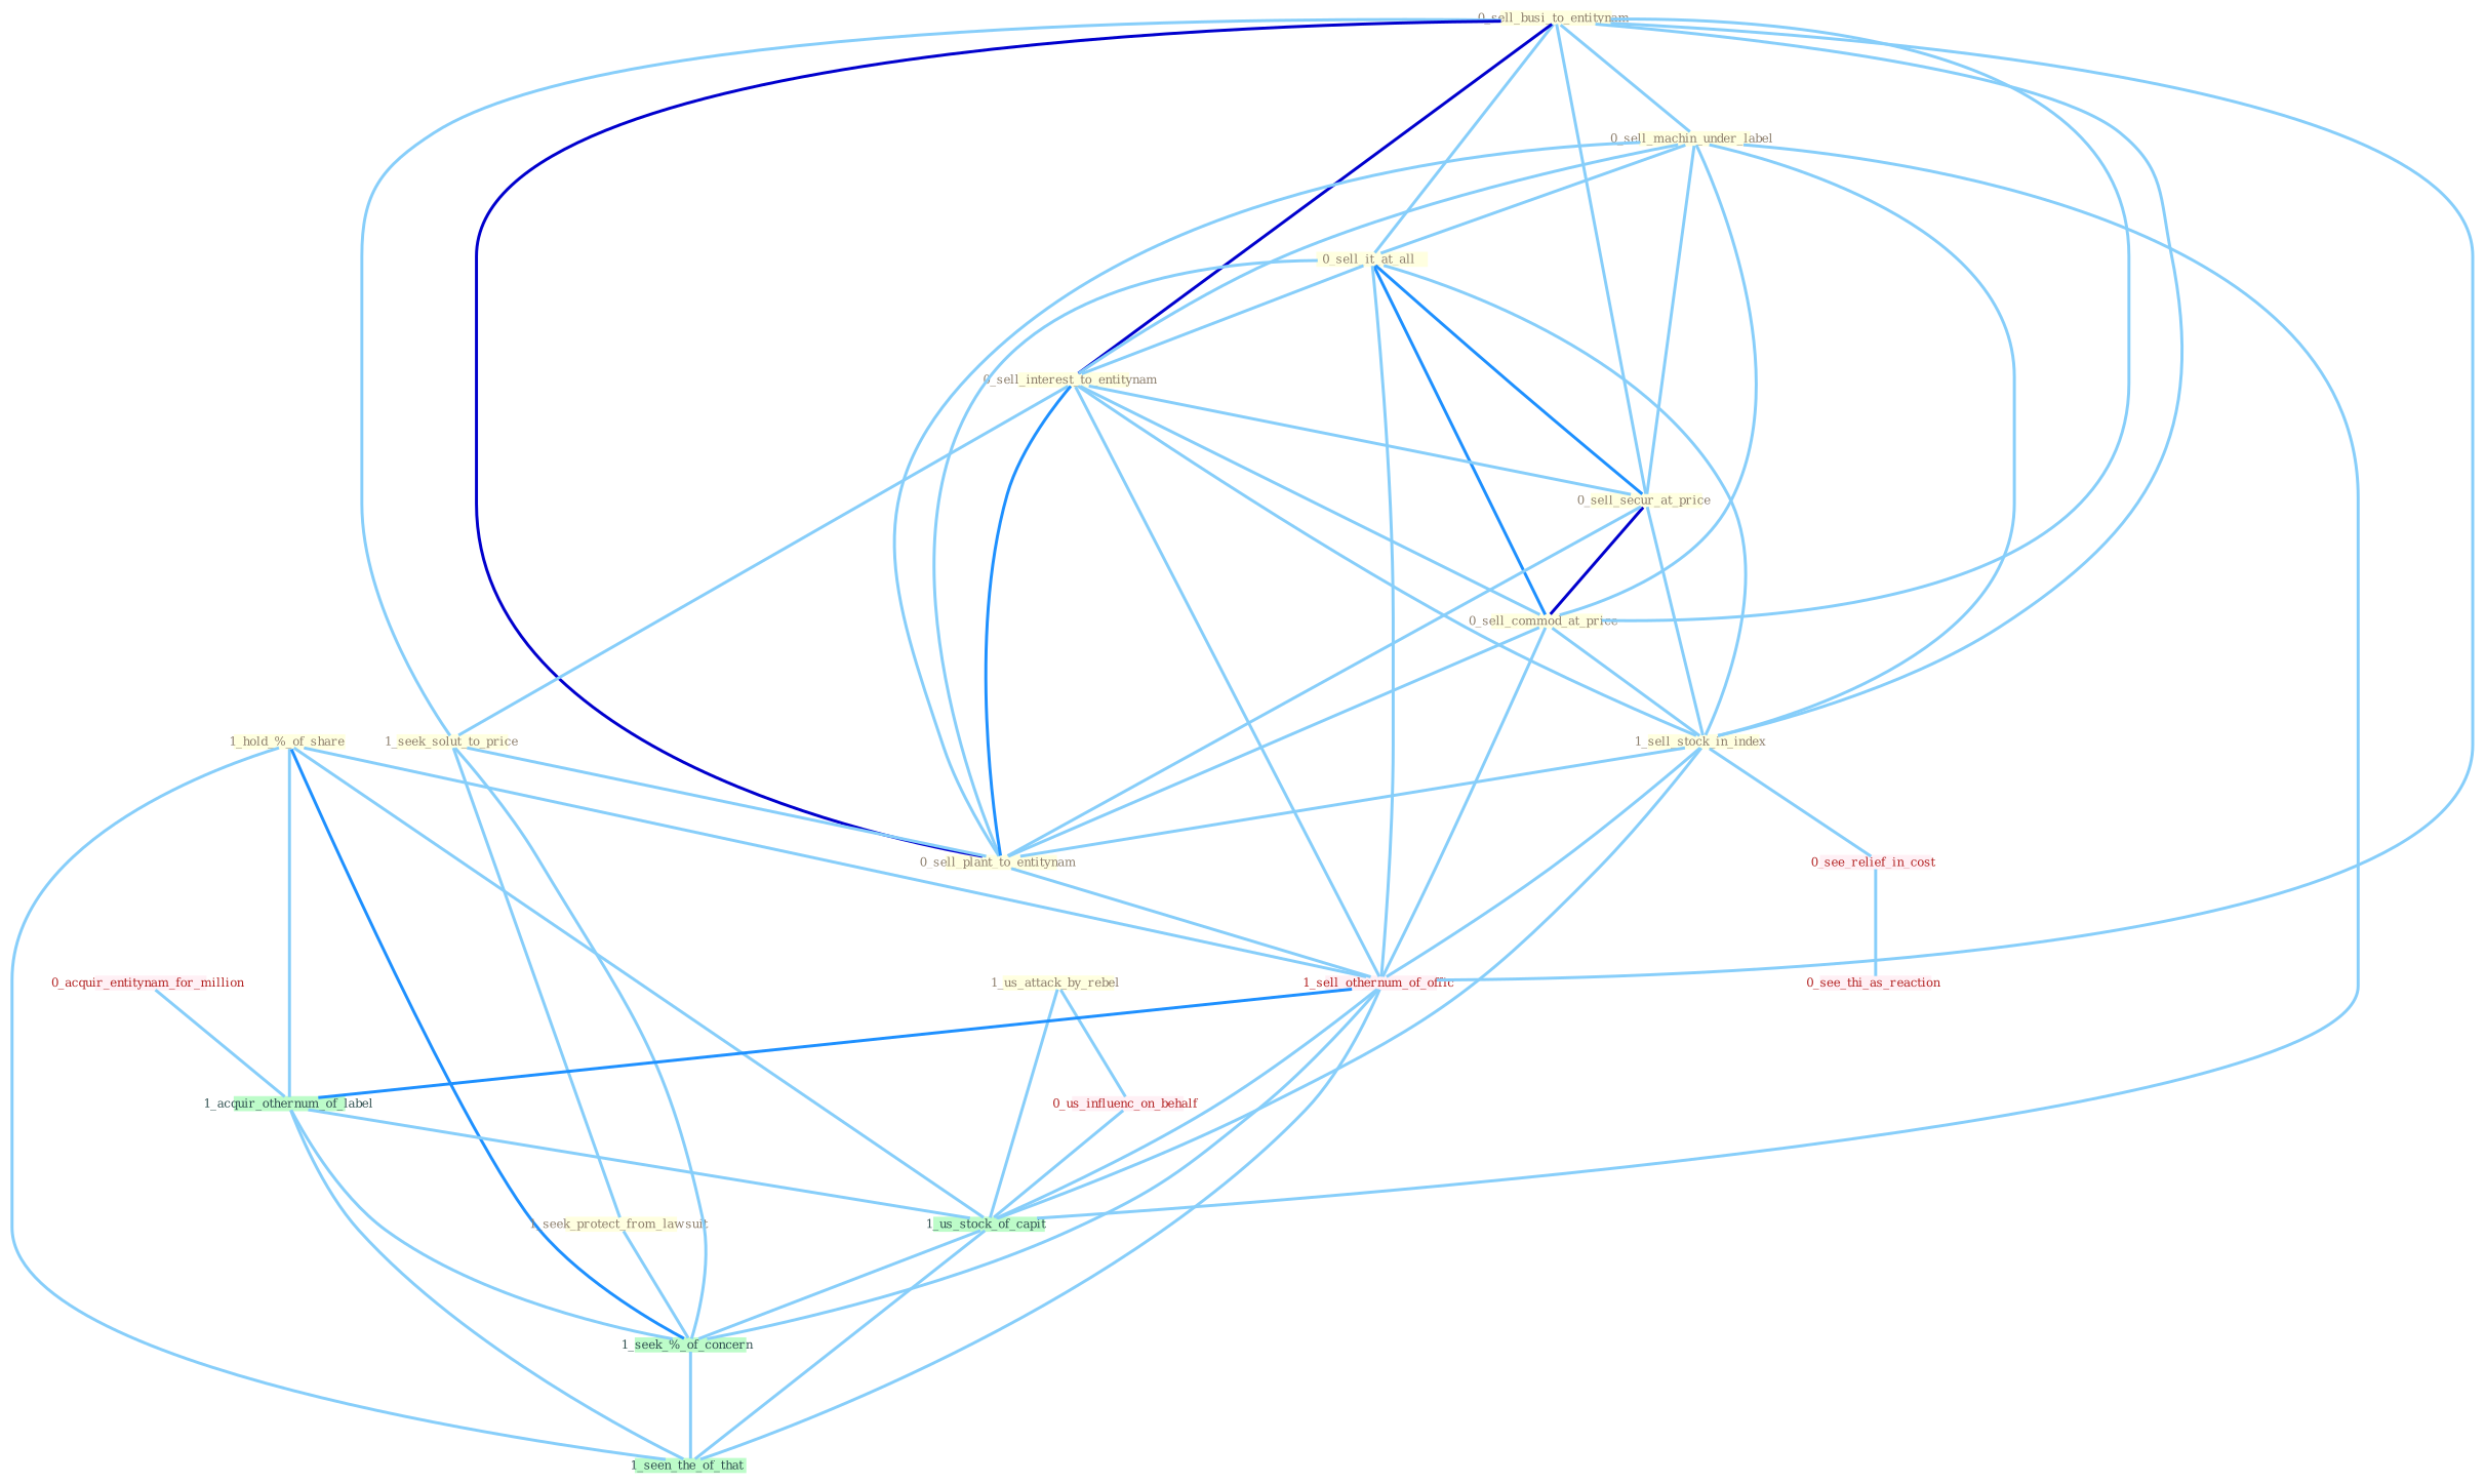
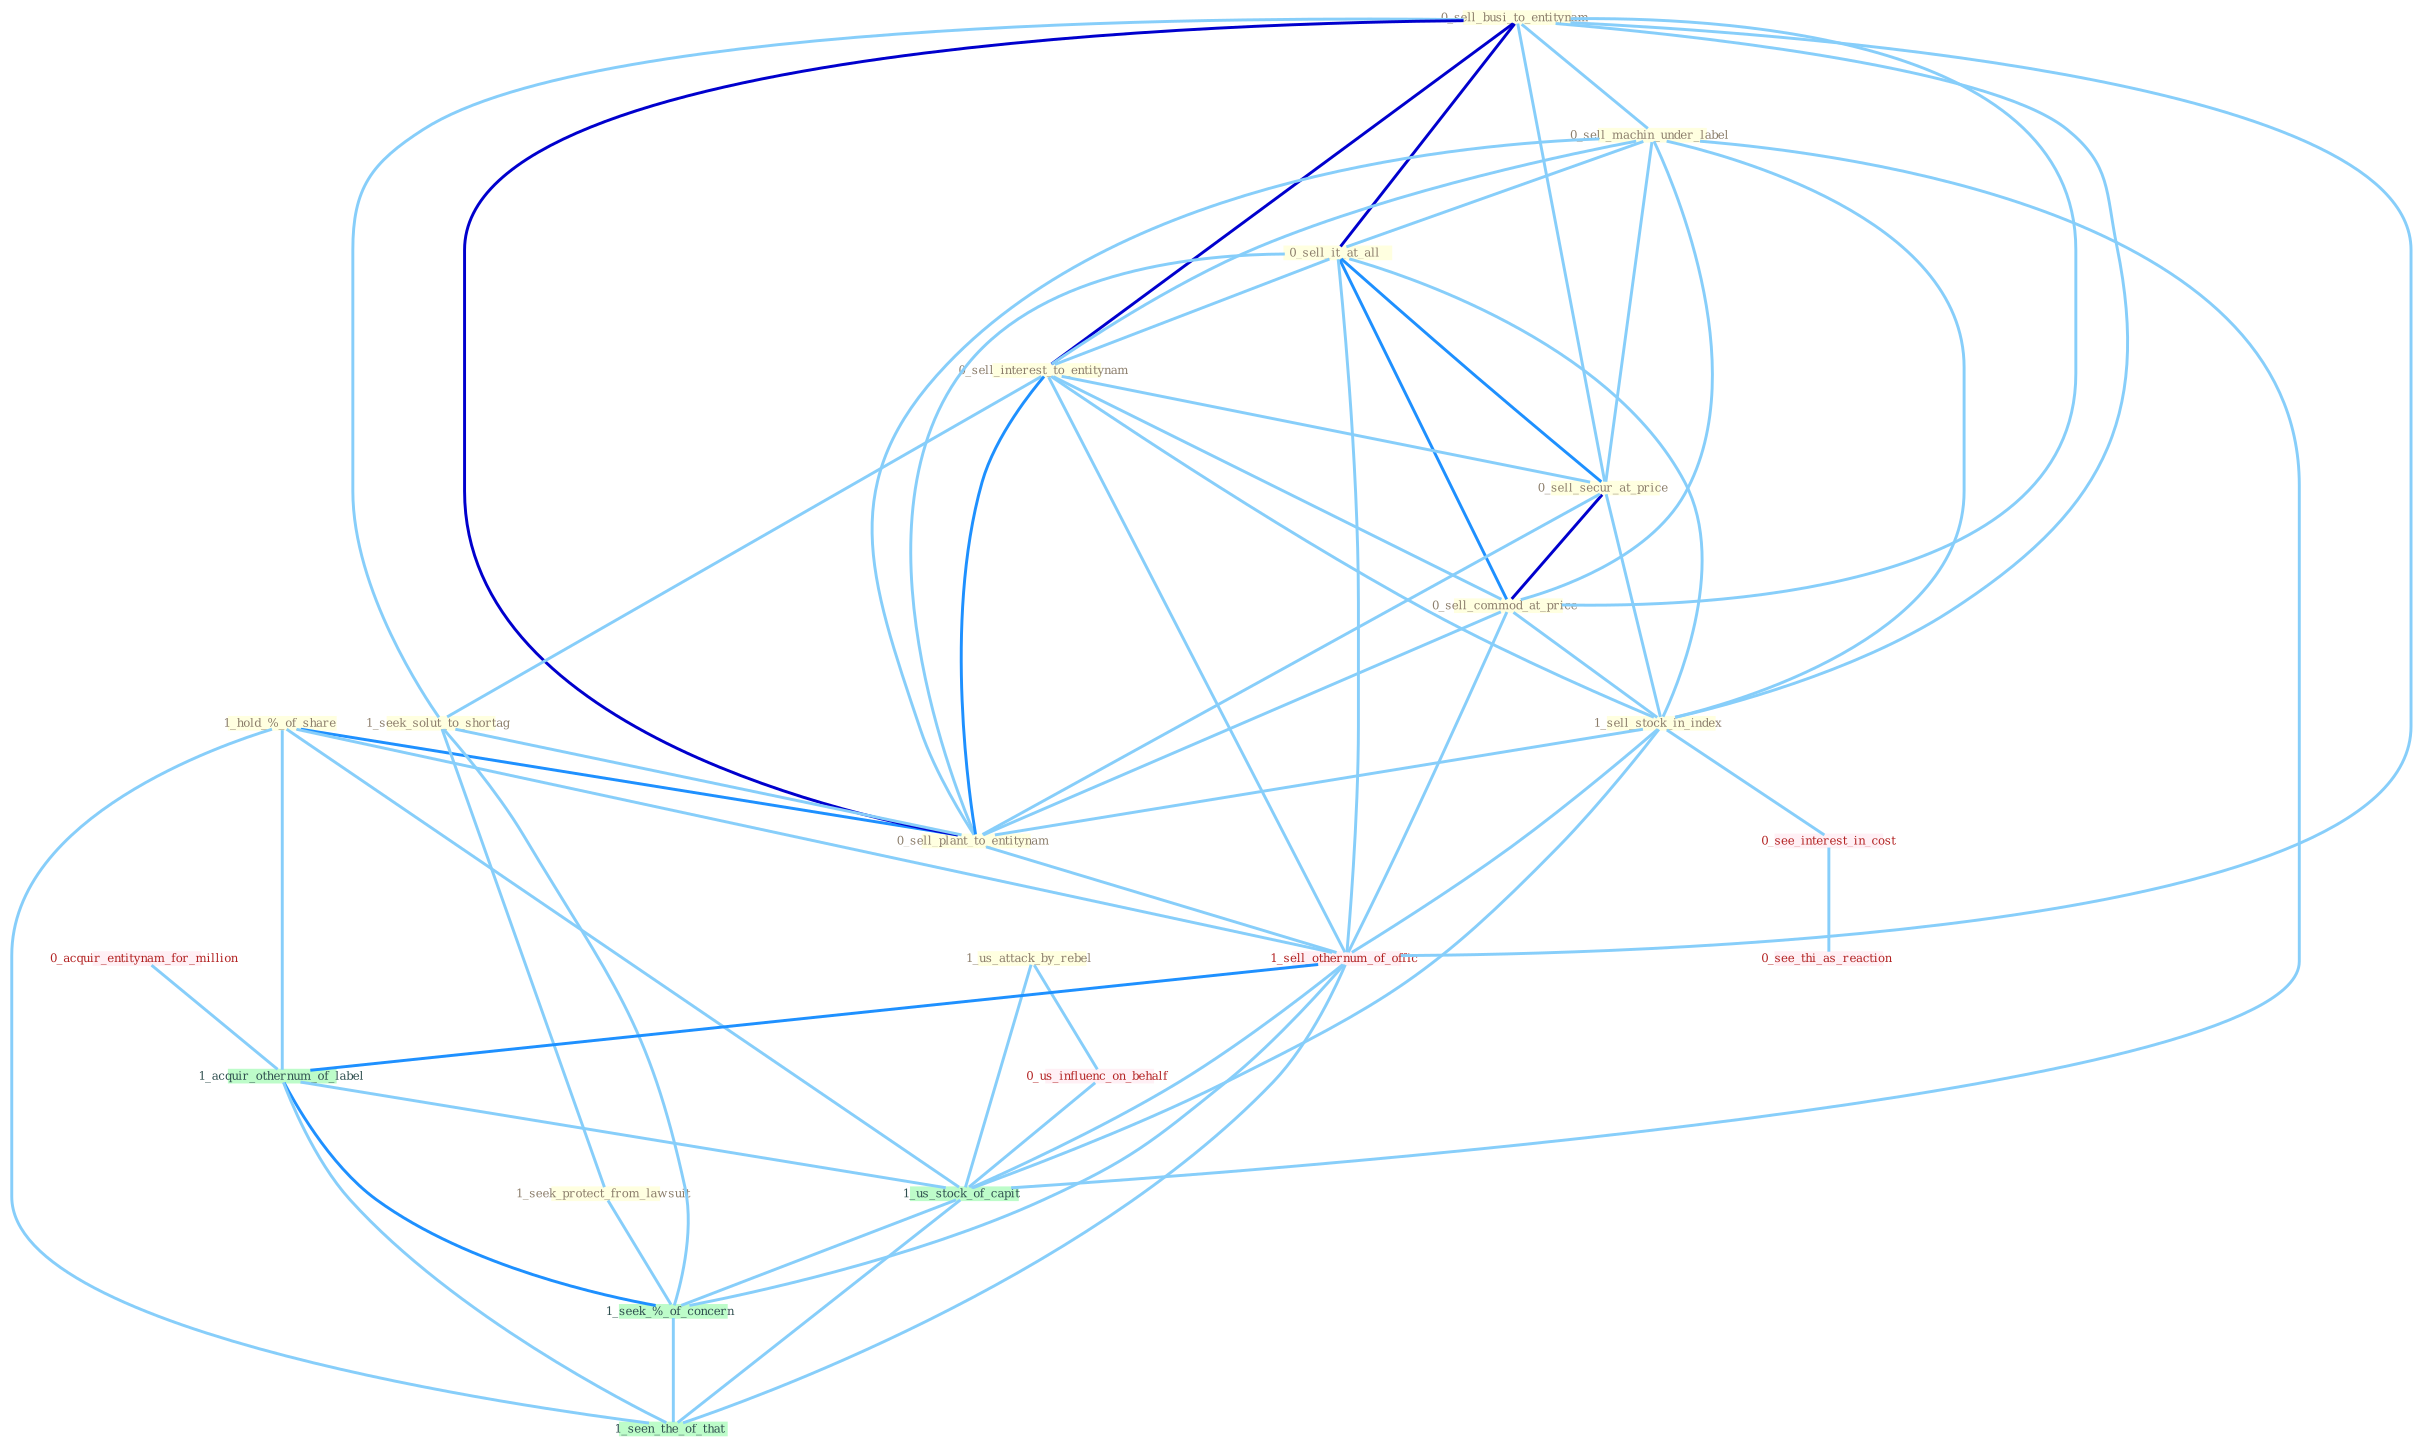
  graph {
    node [color="#ffffe0" fixedsize=true fontcolor="#8b7d6b" fontsize=4 shape=polygon style=filled]
    edge [color="#87cefa" w=1]
    "1_hold_%_of_share " [height=.06 width=.5]
    "0_sell_busi_to_entitynam " [height=.06 width=.5]
    "0_sell_machin_under_label " [height=.06 width=.5]
    "1_us_attack_by_rebel " [height=.06 width=.5]
    "0_sell_it_at_all " [height=.06 width=.5]
    "0_sell_interest_to_entitynam " [height=.06 width=.5]
    "0_sell_secur_at_price " [height=.06 width=.5]
-   "1_seek_solut_to_shortag " [height=.06 width=.5 label="1_seek_solut_to_price"]
+   "1_seek_solut_to_shortag " [height=.06 width=.5]
    "1_seek_protect_from_lawsuit " [height=.06 width=.5]
    "0_sell_commod_at_price " [height=.06 width=.5]
    "1_sell_stock_in_index " [height=.06 width=.5]
    "0_sell_plant_to_entitynam " [height=.06 width=.5]
    "0_acquir_entitynam_for_million " [color="#fff0f5" fontcolor="#b22222" height=.06 width=.5]
    "1_sell_othernum_of_offic " [color="#fff0f5" fontcolor="#b22222" height=.06 width=.5]
    "0_us_influenc_on_behalf " [color="#fff0f5" fontcolor="#b22222" height=.06 width=.5]
-   "0_see_relief_in_cost " [color="#fff0f5" fontcolor="#b22222" height=.06 width=.5]
+   "0_see_relief_in_cost " [color="#fff0f5" fontcolor="#b22222" height=.06 width=.5 label="0_see_interest_in_cost"]
    "0_see_thi_as_reaction " [color="#fff0f5" fontcolor="#b22222" height=.06 width=.5]
    n18 [color="#BDFCC9" fontcolor="#2f4f4f" height=.06 label="1_acquir_othernum_of_label" width=.5]
    "1_us_stock_of_capit " [color="#BDFCC9" fontcolor="#2f4f4f" height=.06 width=.5]
    "1_seek_%_of_concern " [color="#BDFCC9" fontcolor="#2f4f4f" height=.06 width=.5]
    "1_seen_the_of_that " [color="#BDFCC9" fontcolor="#2f4f4f" height=.06 width=.5]
    subgraph sub_1 {
      "1_hold_%_of_share "
      "0_sell_busi_to_entitynam "
      "0_sell_machin_under_label "
      "1_us_attack_by_rebel "
      "0_sell_it_at_all "
      "0_sell_interest_to_entitynam "
      "0_sell_secur_at_price "
      "1_seek_solut_to_shortag "
      "1_seek_protect_from_lawsuit "
      "0_sell_commod_at_price "
      "1_sell_stock_in_index "
      "0_sell_plant_to_entitynam "
    }
    subgraph sub_2 {
      "0_acquir_entitynam_for_million "
      "1_sell_othernum_of_offic "
      "0_us_influenc_on_behalf "
      "0_see_relief_in_cost "
      "0_see_thi_as_reaction "
    }
    "1_hold_%_of_share " -- "1_sell_othernum_of_offic "
    "1_hold_%_of_share " -- n18
    "1_hold_%_of_share " -- "1_us_stock_of_capit "
-   "1_hold_%_of_share " -- "1_seek_%_of_concern " [color="#1e90ff" w=2]
+   "1_hold_%_of_share " -- "0_sell_plant_to_entitynam " [color="#1e90ff" w=2]
    "1_hold_%_of_share " -- "1_seen_the_of_that "
    "0_sell_busi_to_entitynam " -- "0_sell_machin_under_label "
-   "0_sell_busi_to_entitynam " -- "0_sell_it_at_all "
+   "0_sell_busi_to_entitynam " -- "0_sell_it_at_all " [color="#0000cd"]
    "0_sell_busi_to_entitynam " -- "0_sell_interest_to_entitynam " [color="#0000cd" w=3]
    "0_sell_busi_to_entitynam " -- "0_sell_secur_at_price "
    "0_sell_busi_to_entitynam " -- "1_seek_solut_to_shortag "
    "0_sell_busi_to_entitynam " -- "0_sell_commod_at_price "
    "0_sell_busi_to_entitynam " -- "1_sell_stock_in_index "
    "0_sell_busi_to_entitynam " -- "0_sell_plant_to_entitynam " [color="#0000cd" w=3]
    "0_sell_busi_to_entitynam " -- "1_sell_othernum_of_offic "
    "0_sell_machin_under_label " -- "0_sell_it_at_all "
    "0_sell_machin_under_label " -- "0_sell_interest_to_entitynam "
    "0_sell_machin_under_label " -- "0_sell_secur_at_price "
    "0_sell_machin_under_label " -- "0_sell_commod_at_price "
    "0_sell_machin_under_label " -- "1_sell_stock_in_index "
    "0_sell_machin_under_label " -- "0_sell_plant_to_entitynam "
    "0_sell_machin_under_label " -- "1_us_stock_of_capit "
    "1_us_attack_by_rebel " -- "0_us_influenc_on_behalf "
    "1_us_attack_by_rebel " -- "1_us_stock_of_capit "
    "0_sell_it_at_all " -- "0_sell_interest_to_entitynam "
    "0_sell_it_at_all " -- "0_sell_secur_at_price " [color="#1e90ff" w=2]
    "0_sell_it_at_all " -- "0_sell_commod_at_price " [color="#1e90ff" w=2]
    "0_sell_it_at_all " -- "1_sell_stock_in_index "
    "0_sell_it_at_all " -- "0_sell_plant_to_entitynam "
    "0_sell_it_at_all " -- "1_sell_othernum_of_offic "
    "0_sell_interest_to_entitynam " -- "0_sell_secur_at_price "
    "0_sell_interest_to_entitynam " -- "1_seek_solut_to_shortag "
    "0_sell_interest_to_entitynam " -- "0_sell_commod_at_price "
    "0_sell_interest_to_entitynam " -- "1_sell_stock_in_index "
    "0_sell_interest_to_entitynam " -- "0_sell_plant_to_entitynam " [color="#1e90ff" w=3]
    "0_sell_interest_to_entitynam " -- "1_sell_othernum_of_offic "
    "0_sell_secur_at_price " -- "0_sell_commod_at_price " [color="#0000cd" w=3]
    "0_sell_secur_at_price " -- "1_sell_stock_in_index "
    "0_sell_secur_at_price " -- "0_sell_plant_to_entitynam "
    "1_seek_solut_to_shortag " -- "1_seek_protect_from_lawsuit "
    "1_seek_solut_to_shortag " -- "0_sell_plant_to_entitynam "
    "1_seek_solut_to_shortag " -- "1_seek_%_of_concern "
    "1_seek_protect_from_lawsuit " -- "1_seek_%_of_concern "
    "0_sell_commod_at_price " -- "1_sell_stock_in_index "
    "0_sell_commod_at_price " -- "0_sell_plant_to_entitynam "
    "0_sell_commod_at_price " -- "1_sell_othernum_of_offic "
    "1_sell_stock_in_index " -- "0_sell_plant_to_entitynam "
    "1_sell_stock_in_index " -- "1_sell_othernum_of_offic "
    "1_sell_stock_in_index " -- "0_see_relief_in_cost "
    "1_sell_stock_in_index " -- "1_us_stock_of_capit "
    "0_sell_plant_to_entitynam " -- "1_sell_othernum_of_offic "
    "0_acquir_entitynam_for_million " -- n18
    "1_sell_othernum_of_offic " -- n18 [color="#1e90ff" w=2]
    "1_sell_othernum_of_offic " -- "1_us_stock_of_capit "
    "1_sell_othernum_of_offic " -- "1_seek_%_of_concern "
    "1_sell_othernum_of_offic " -- "1_seen_the_of_that "
    "0_us_influenc_on_behalf " -- "1_us_stock_of_capit "
    "0_see_relief_in_cost " -- "0_see_thi_as_reaction "
    n18 -- "1_us_stock_of_capit "
-   n18 -- "1_seek_%_of_concern "
+   n18 -- "1_seek_%_of_concern " [color="#1e90ff"]
    n18 -- "1_seen_the_of_that "
    "1_us_stock_of_capit " -- "1_seek_%_of_concern "
    "1_us_stock_of_capit " -- "1_seen_the_of_that "
    "1_seek_%_of_concern " -- "1_seen_the_of_that "
  }
